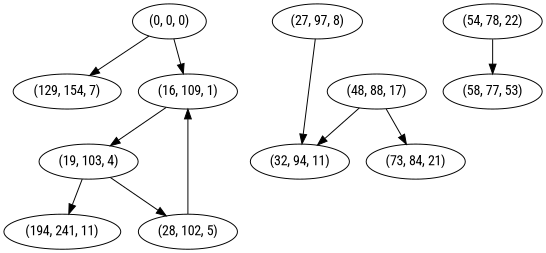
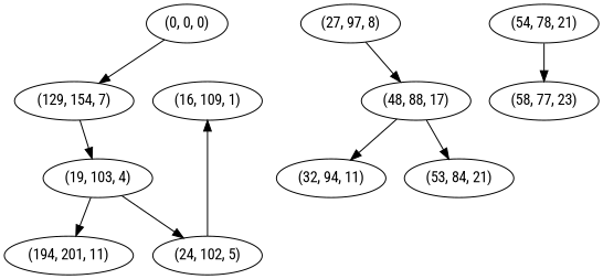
  digraph {
    fontname="Roboto Condensed"
    node [fontname="Roboto Condensed"]
    edge [fontname="Roboto Condensed"]
    "(0, 0, 0)"
    "(16, 109, 1)"
    "(129, 154, 7)"
    "(19, 103, 4)"
-   "(194, 201, 11)" [label="(194, 241, 11)"]
-   "(24, 102, 5)" [label="(28, 102, 5)"]
+   "(194, 201, 11)"
+   "(24, 102, 5)"
    "(27, 97, 8)"
    "(32, 94, 11)"
    "(48, 88, 17)"
-   "(53, 84, 21)" [label="(73, 84, 21)"]
-   "(54, 78, 22)"
-   "(58, 77, 23)" [label="(58, 77, 53)"]
-   "(0, 0, 0)" -> "(16, 109, 1)"
+   "(53, 84, 21)"
+   "(54, 78, 22)" [label="(54, 78, 21)"]
+   "(58, 77, 23)"
    "(0, 0, 0)" -> "(129, 154, 7)"
-   "(16, 109, 1)" -> "(19, 103, 4)"
+   "(129, 154, 7)" -> "(19, 103, 4)"
    "(19, 103, 4)" -> "(194, 201, 11)"
    "(19, 103, 4)" -> "(24, 102, 5)"
    "(24, 102, 5)" -> "(16, 109, 1)"
-   "(27, 97, 8)" -> "(32, 94, 11)"
+   "(27, 97, 8)" -> "(48, 88, 17)"
    "(48, 88, 17)" -> "(32, 94, 11)"
    "(48, 88, 17)" -> "(53, 84, 21)"
    "(54, 78, 22)" -> "(58, 77, 23)"
  }
